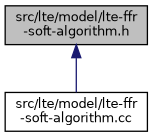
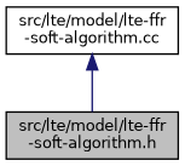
  digraph {
    node [color=black fontname=Helvetica fontsize=10 shape=record style=filled]
    n1 [fillcolor=grey75 fontcolor=black height=0.2 label="src/lte/model/lte-ffr\l-soft-algorithm.h" width=0.4]
    n2 [fillcolor=white height=0.2 label="src/lte/model/lte-ffr\l-soft-algorithm.cc" width=0.4]
-   n1 -> n2 [color=midnightblue dir=back fontname=Helvetica fontsize=10 labelfontname=Helvetica labelfontsize=10 style=solid]
+   n2 -> n1 [color=midnightblue dir=back fontname=Helvetica fontsize=10 labelfontname=Helvetica labelfontsize=10 style=solid]
  }
